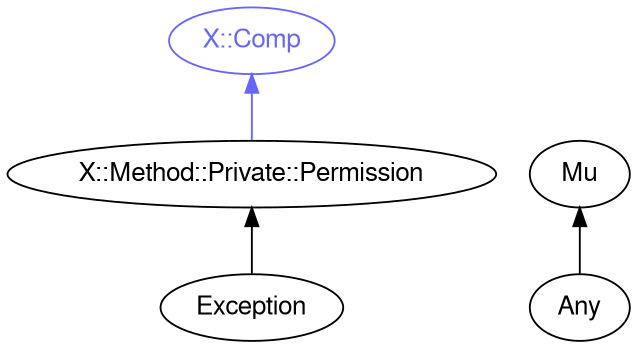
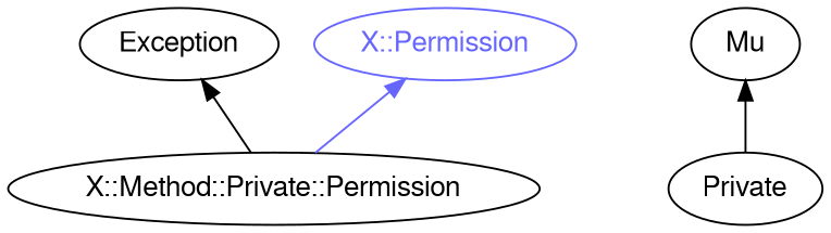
  digraph {
    rankdir=BT
    splines=polyline
    node [color="#000000" fontcolor="#000000" fontname=FreeSans]
    edge [color="#000000"]
    "X::Method::Private::Permission"
    Exception
-   "X::Comp" [color="#6666FF" fontcolor="#6666FF"]
-   Any
+   "X::Comp" [color="#6666FF" fontcolor="#6666FF" label="X::Permission"]
+   Any [label=Private]
    Mu
-   Exception -> "X::Method::Private::Permission"
+   "X::Method::Private::Permission" -> Exception
    "X::Method::Private::Permission" -> "X::Comp" [color="#6666FF"]
    Any -> Mu
  }
